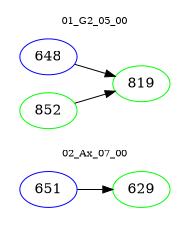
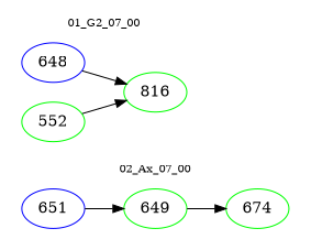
  digraph {
    rankdir=LR
    node [color=green]
    edge [color=black]
    n1 [color=blue label=651]
-   n2 [label=629]
+   n2 [label=649]
+   n3 [label=674]
    n4 [color=blue label=648]
-   n5 [label=819]
-   n6 [label=852]
+   n5 [label=816]
+   n6 [label=552]
    subgraph cluster_1 {
      color=white
      fontsize=10
      label="02_Ax_07_00"
      n1
      n2
+     n3
    }
    subgraph cluster_2 {
      color=white
      fontsize=10
-     label="01_G2_05_00"
+     label="01_G2_07_00"
      n4
      n5
      n6
    }
    n1 -> n2
+   n2 -> n3
    n4 -> n5
    n6 -> n5
  }
